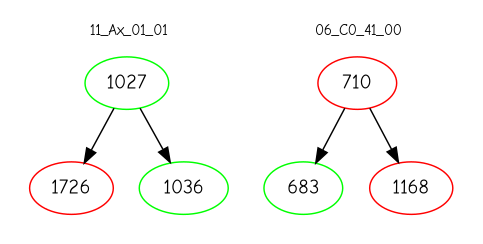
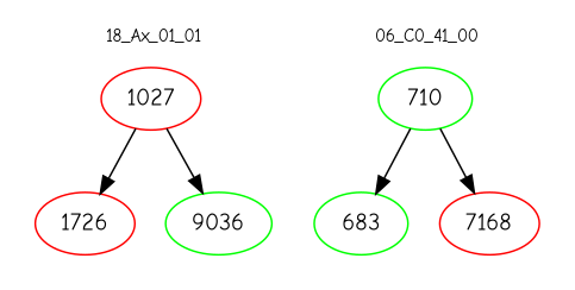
  digraph {
    fontname="Comic Neue"
    node [color=green fontname="Comic Neue"]
    edge [color=black fontname="Comic Neue"]
-   n1 [label=1027]
+   n1 [color=red label=1027]
    n2 [color=red label=1726]
-   n3 [label=1036]
-   n4 [color=red label=710]
+   n3 [label=9036]
+   n4 [label=710]
    n5 [label=683]
-   n6 [color=red label=1168]
+   n6 [color=red label=7168]
    subgraph cluster_1 {
      color=white
      fontsize=10
-     label="11_Ax_01_01"
+     label="18_Ax_01_01"
      n1
      n2
      n3
    }
    subgraph cluster_2 {
      color=white
      fontsize=10
      label="06_C0_41_00"
      n4
      n5
      n6
    }
    n1 -> n2
    n1 -> n3
    n4 -> n5
    n4 -> n6
  }
